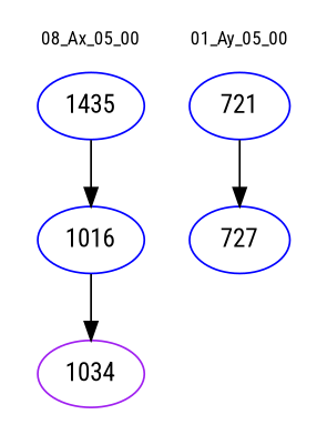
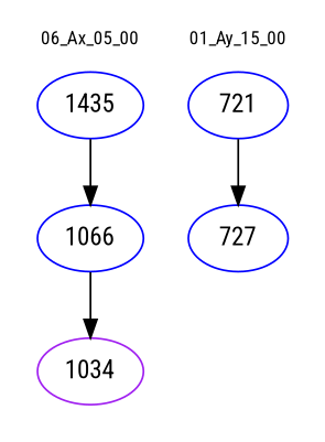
  digraph {
    fontname="Roboto Condensed"
    node [color=blue fontname="Roboto Condensed"]
    edge [color=black fontname="Roboto Condensed"]
    n1 [label=1435]
-   n2 [label=1016]
+   n2 [label=1066]
    n3 [color=purple label=1034]
    n4 [label=721]
    n5 [label=727]
    subgraph cluster_1 {
      color=white
      fontsize=10
-     label="08_Ax_05_00"
+     label="06_Ax_05_00"
      n1
      n2
      n3
    }
    subgraph cluster_2 {
      color=white
      fontsize=10
-     label="01_Ay_05_00"
+     label="01_Ay_15_00"
      n4
      n5
    }
    n1 -> n2
    n2 -> n3
    n4 -> n5
  }
